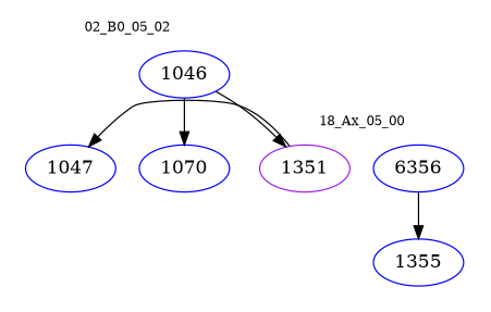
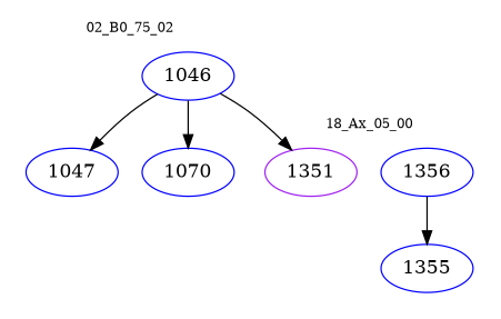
  digraph {
    node [color=blue]
    edge [color=black]
-   n1 [label=6356]
+   n1 [label=1356]
    n2 [label=1355]
    n3 [color=purple label=1351]
    n4 [label=1046]
    n5 [label=1047]
    n6 [label=1070]
    subgraph cluster_1 {
      color=white
      fontsize=10
      label="18_Ax_05_00"
      n1
      n2
      n3
    }
    subgraph cluster_2 {
      color=white
      fontsize=10
-     label="02_B0_05_02"
+     label="02_B0_75_02"
      n4
      n5
      n6
    }
    n1 -> n2
    n4 -> n3
-   n3 -> n5
+   n4 -> n5
    n4 -> n6
  }
